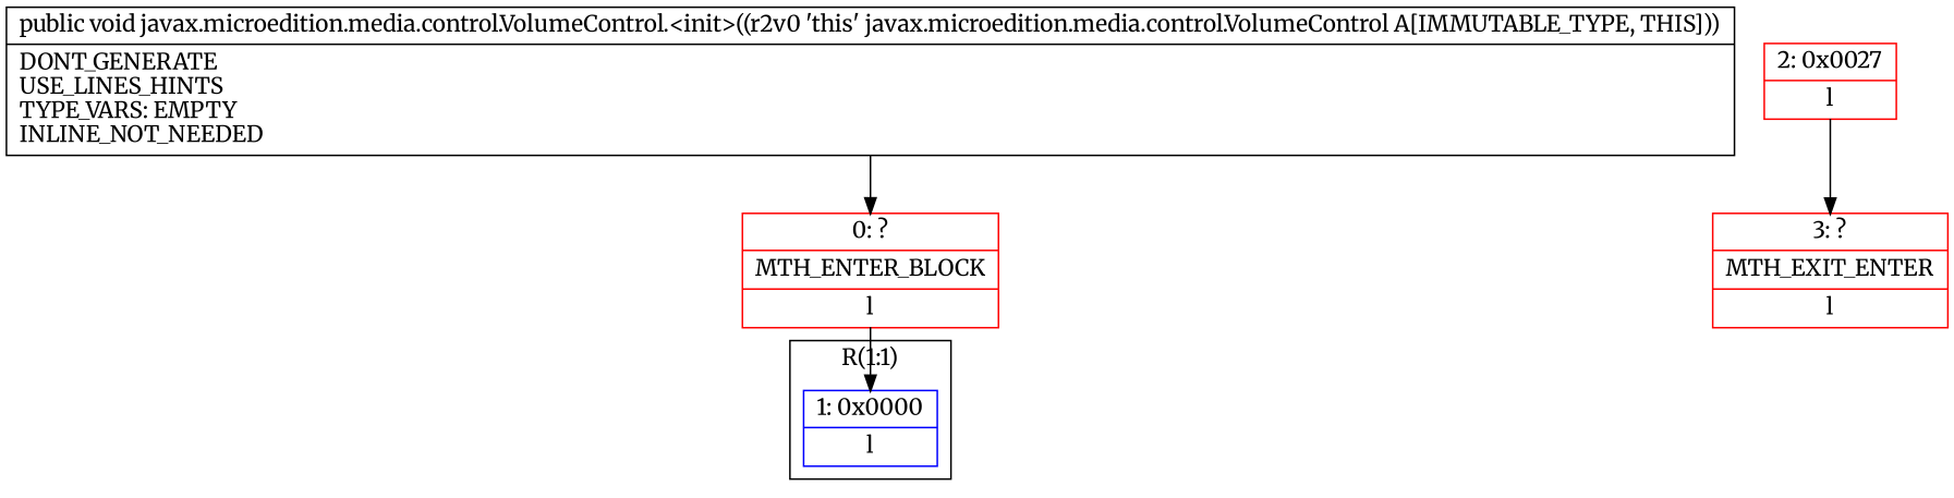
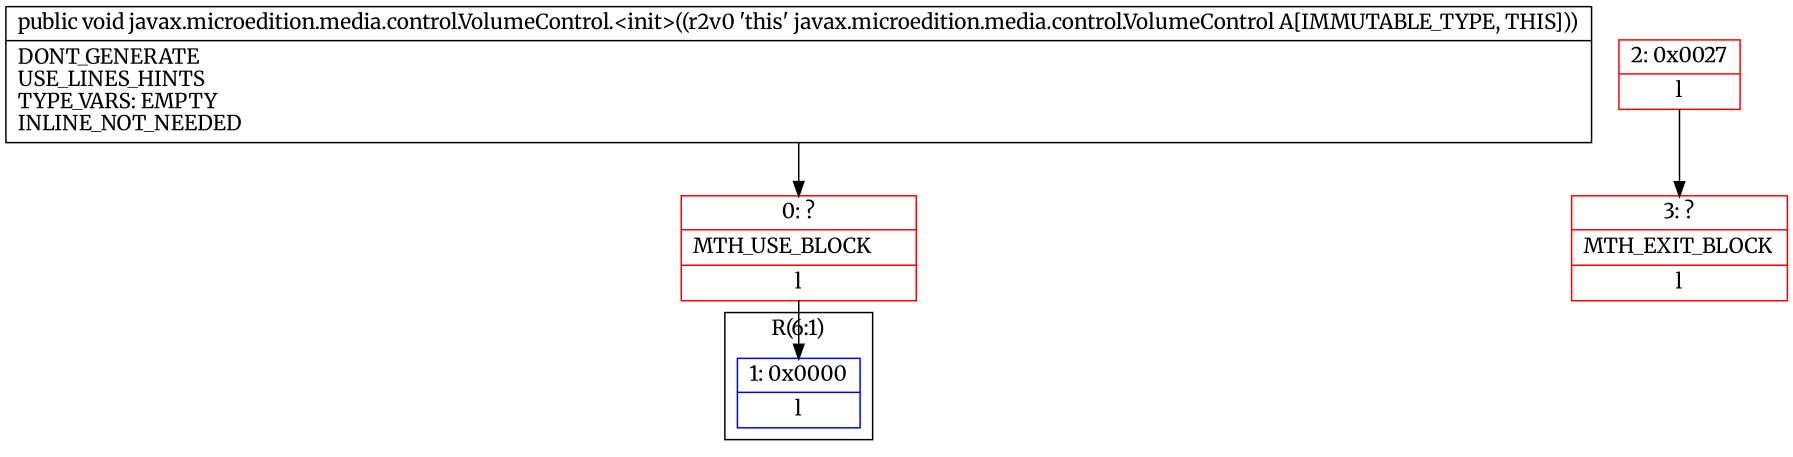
  digraph {
    fontname=Merriweather
    node [color=red fontname=Merriweather shape=record]
    edge [fontname=Merriweather]
    n1 [color=blue label="{1\:\ 0x0000|l}"]
    n2 [label="{2\:\ 0x0027|l}"]
-   n3 [label="{3\:\ ?|MTH_EXIT_ENTER\l|l}"]
-   n4 [label="{0\:\ ?|MTH_ENTER_BLOCK\l|l}"]
+   n3 [label="{3\:\ ?|MTH_EXIT_BLOCK\l|l}"]
+   n4 [label="{0\:\ ?|MTH_USE_BLOCK\l|l}"]
    n5 [label="{public void javax.microedition.media.control.VolumeControl.\<init\>((r2v0 'this' javax.microedition.media.control.VolumeControl A[IMMUTABLE_TYPE, THIS]))  | DONT_GENERATE\lUSE_LINES_HINTS\lTYPE_VARS: EMPTY\lINLINE_NOT_NEEDED\l}" color=""]
    subgraph cluster_1 {
-     label="R(1:1)"
+     label="R(6:1)"
      n1
    }
    n2 -> n3
    n4 -> n1
    n5 -> n4
  }
